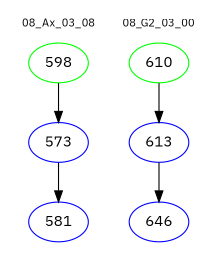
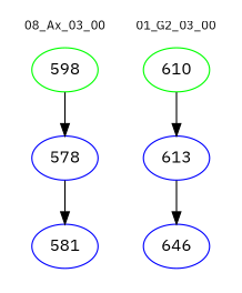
  digraph {
    fontname="IBM Plex Sans"
    node [color=blue fontname="IBM Plex Sans"]
    edge [color=black fontname="IBM Plex Sans"]
-   n1 [label=573]
+   n1 [label=578]
    n2 [label=581]
    n3 [color=green label=598]
    n4 [label=613]
    n5 [color=green label=610]
    n6 [label=646]
    subgraph cluster_1 {
      color=white
      fontsize=10
-     label="08_Ax_03_08"
+     label="08_Ax_03_00"
      n1
      n2
      n3
    }
    subgraph cluster_2 {
      color=white
      fontsize=10
-     label="08_G2_03_00"
+     label="01_G2_03_00"
      n4
      n5
      n6
    }
    n1 -> n2
    n3 -> n1
    n4 -> n6
    n5 -> n4
  }
